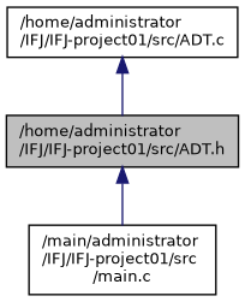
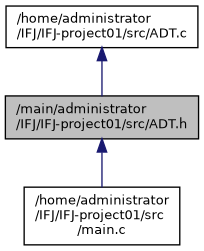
  digraph {
    node [color=black fillcolor=white fontname=Helvetica fontsize=10 shape=record style=filled]
    edge [color=midnightblue dir=back fontname=Helvetica fontsize=10 labelfontname=Helvetica labelfontsize=10 style=solid]
-   n1 [fillcolor=grey75 fontcolor=black height=0.2 label="/home/administrator\l/IFJ/IFJ-project01/src/ADT.h" width=0.4]
-   n2 [height=0.2 label="/main/administrator\l/IFJ/IFJ-project01/src\l/main.c" width=0.4]
+   n1 [fillcolor=grey75 fontcolor=black height=0.2 label="/main/administrator\l/IFJ/IFJ-project01/src/ADT.h" width=0.4]
+   n2 [height=0.2 label="/home/administrator\l/IFJ/IFJ-project01/src\l/main.c" width=0.4]
    n3 [height=0.2 label="/home/administrator\l/IFJ/IFJ-project01/src/ADT.c" width=0.4]
    n1 -> n2
    n3 -> n1
  }
